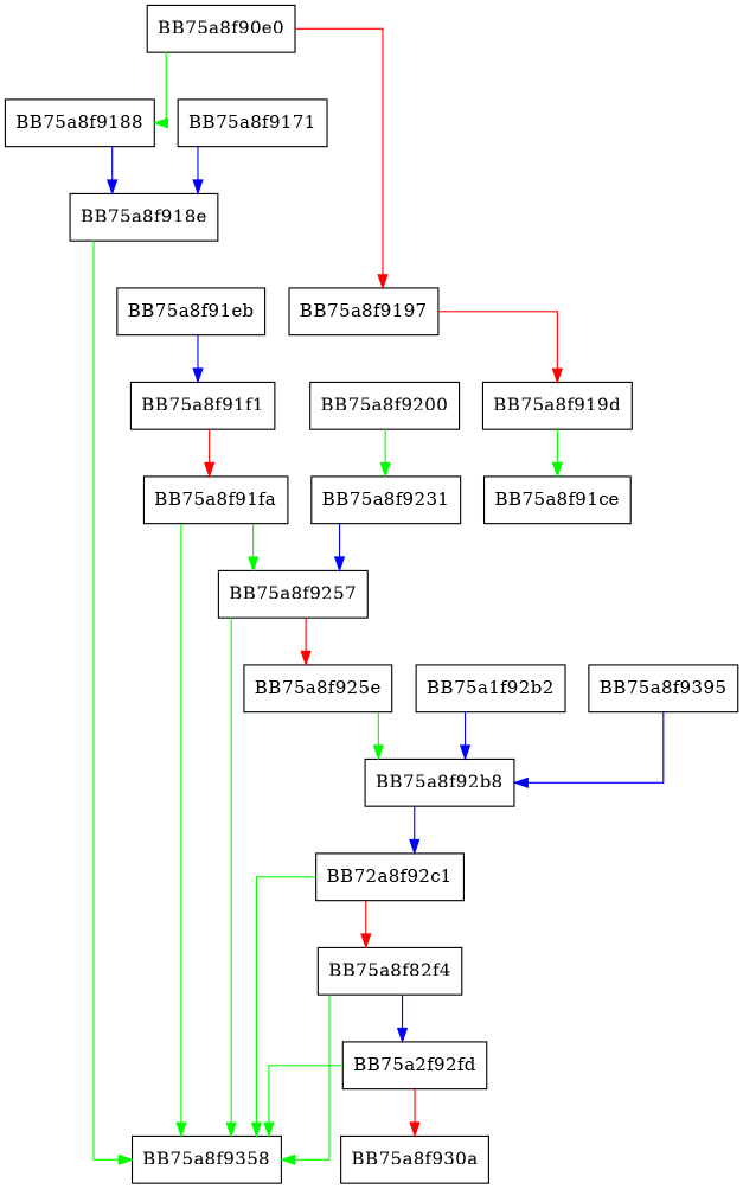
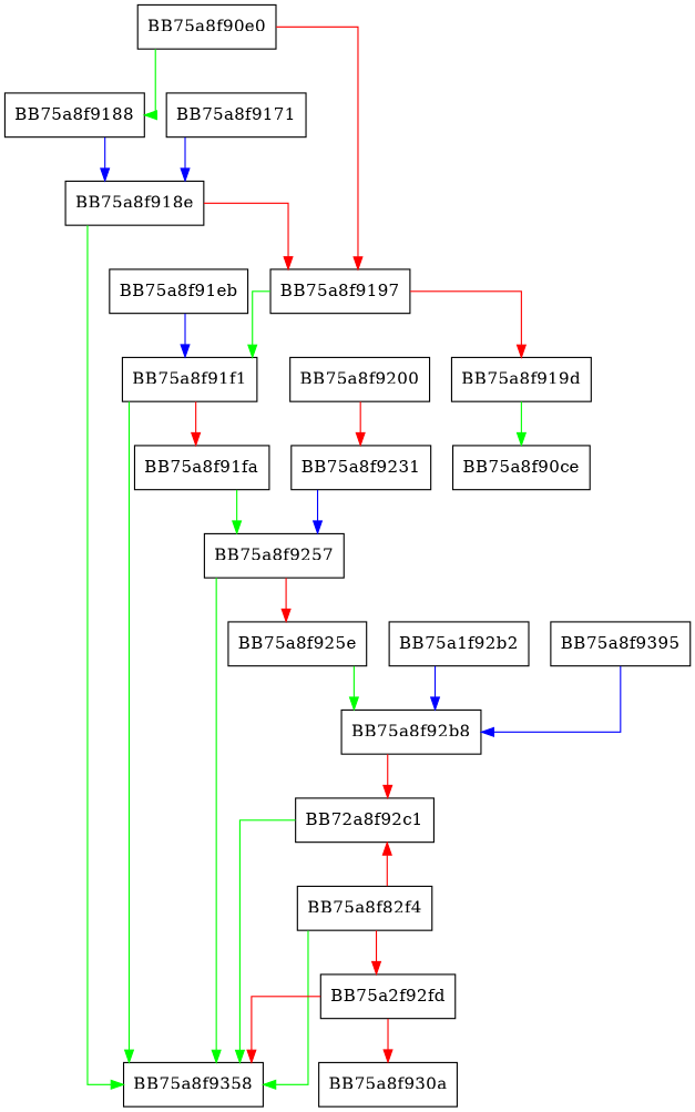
  digraph {
    fontname="DejaVu Serif"
    splines=ortho
    node [fontname="DejaVu Serif" shape=box]
    edge [color=green fontname="DejaVu Serif"]
    BB75a8f90e0
    BB75a8f9188
    BB75a8f9197
    BB75a8f918e
    BB75a8f9171
    BB75a8f9358
    BB75a8f91f1
    BB75a8f919d
    BB75a8f91fa
-   BB75a8f91ce
+   BB75a8f91ce [label=BB75a8f90ce]
    n11 [label=BB75a8f9257]
    BB75a8f91eb
    BB75a8f925e
    BB75a8f9200
    BB75a8f9231
    BB75a8f92b8
    n17 [label=BB72a8f92c1]
    n18 [label=BB75a8f82f4]
    n19 [label=BB75a1f92b2]
    n20 [label=BB75a8f9395]
    n21 [label=BB75a2f92fd]
    BB75a8f930a
    BB75a8f90e0 -> BB75a8f9188
    BB75a8f90e0 -> BB75a8f9197 [color=red]
    BB75a8f9188 -> BB75a8f918e [color=blue]
+   BB75a8f9197 -> BB75a8f91f1
    BB75a8f9197 -> BB75a8f919d [color=red]
+   BB75a8f918e -> BB75a8f9197 [color=red]
    BB75a8f918e -> BB75a8f9358
    BB75a8f9171 -> BB75a8f918e [color=blue]
-   BB75a8f91fa -> BB75a8f9358
+   BB75a8f91f1 -> BB75a8f9358
    BB75a8f91f1 -> BB75a8f91fa [color=red]
    BB75a8f919d -> BB75a8f91ce
    BB75a8f91fa -> n11
    n11 -> BB75a8f9358
    n11 -> BB75a8f925e [color=red]
    BB75a8f91eb -> BB75a8f91f1 [color=blue]
    BB75a8f925e -> BB75a8f92b8
-   BB75a8f9200 -> BB75a8f9231
+   BB75a8f9200 -> BB75a8f9231 [color=red]
    BB75a8f9231 -> n11 [color=blue]
-   BB75a8f92b8 -> n17 [color=blue]
+   BB75a8f92b8 -> n17 [color=red]
    n17 -> BB75a8f9358
-   n17 -> n18 [color=red]
+   n18 -> n17 [color=red]
    n18 -> BB75a8f9358
-   n18 -> n21 [color=blue]
+   n18 -> n21 [color=red]
    n19 -> BB75a8f92b8 [color=blue]
    n20 -> BB75a8f92b8 [color=blue]
-   n21 -> BB75a8f9358
+   n21 -> BB75a8f9358 [color=red]
    n21 -> BB75a8f930a [color=red]
  }
